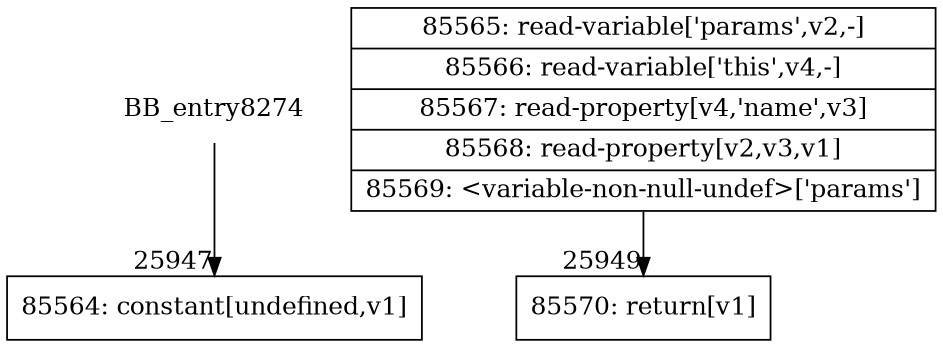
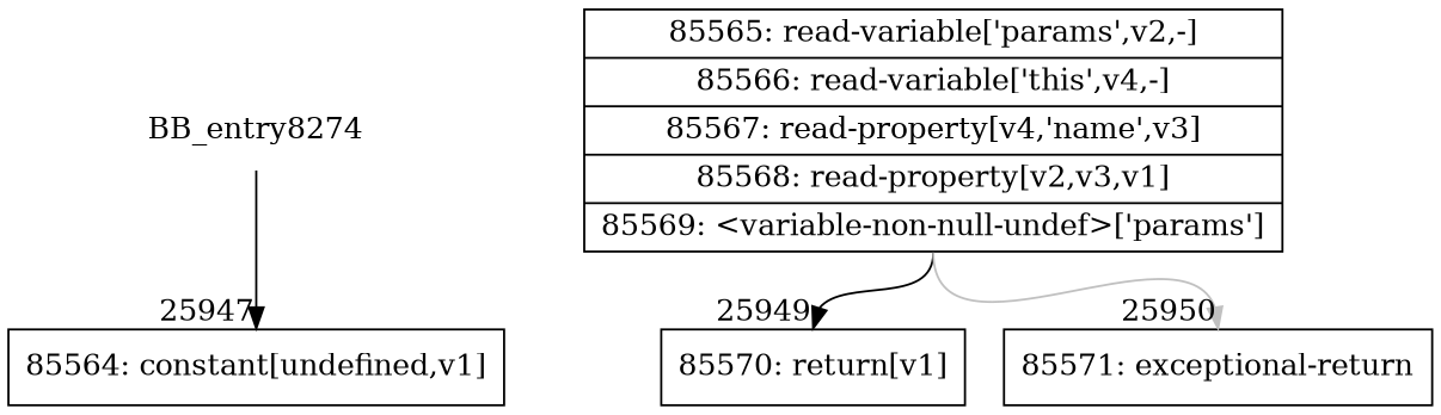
  digraph {
    rankdir=TD
    node [shape=record]
    edge [headport=n tailport=s]
    n1 [label=BB_entry8274 shape=none]
    n2 [label="{85564: constant[undefined,v1]}"]
    n3 [label="{85565: read-variable['params',v2,-]|85566: read-variable['this',v4,-]|85567: read-property[v4,'name',v3]|85568: read-property[v2,v3,v1]|85569: \<variable-non-null-undef\>['params']}"]
    n4 [label="{85570: return[v1]}"]
+   n5 [label="{85571: exceptional-return}"]
    n1 -> n2 [headlabel="    25947"]
    n3 -> n4 [headlabel="      25949"]
+   n3 -> n5 [color=gray headlabel="      25950"]
  }
